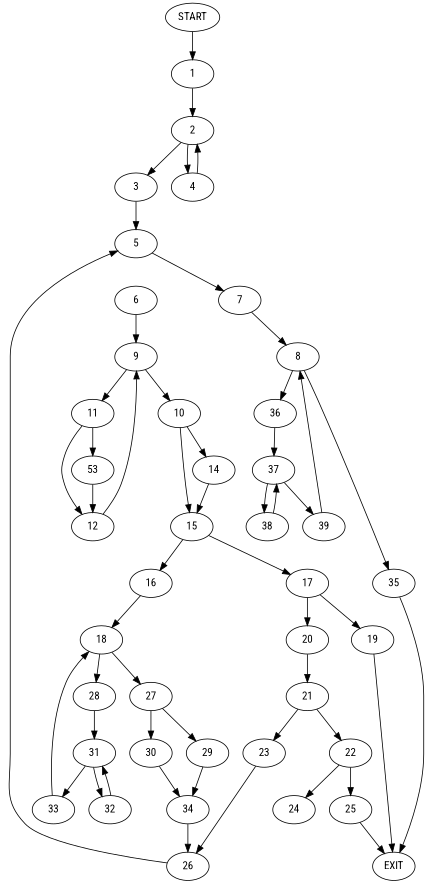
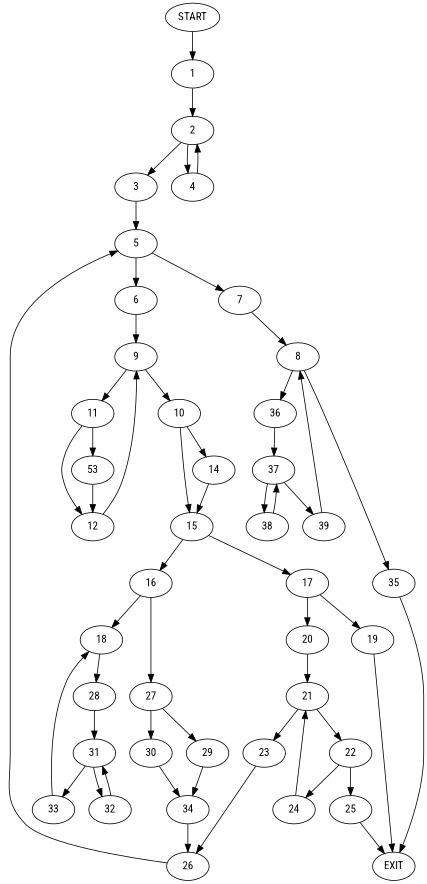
  digraph {
    fontname="Roboto Condensed"
    node [fontname="Roboto Condensed"]
    edge [fontname="Roboto Condensed"]
    n1 [label=START]
    1
    2
    n4 [label=EXIT]
    3
    4
    5
    6
    7
    9
    8
    10
    11
    35
    36
    37
    14
    15
    12
    n20 [label=53]
    16
    17
    18
    19
    20
    27
    28
    21
    29
    30
    31
    22
    23
    24
    25
    26
    34
    32
    33
    38
    39
    n1 -> 1
    1 -> 2
    2 -> 3
    2 -> 4
    3 -> 5
    4 -> 2
+   5 -> 6
    5 -> 7
    6 -> 9
    7 -> 8
    9 -> 10
    9 -> 11
    8 -> 35
    8 -> 36
    10 -> 14
    10 -> 15
    11 -> 12
    11 -> n20
    35 -> n4
    36 -> 37
    37 -> 38
    37 -> 39
    14 -> 15
    15 -> 16
    15 -> 17
    12 -> 9
    n20 -> 12
    16 -> 18
    17 -> 19
    17 -> 20
-   18 -> 27
+   16 -> 27
    18 -> 28
    19 -> n4
    20 -> 21
    27 -> 29
    27 -> 30
    28 -> 31
    21 -> 22
    21 -> 23
    29 -> 34
    30 -> 34
    31 -> 32
    31 -> 33
    22 -> 24
    22 -> 25
    23 -> 26
+   24 -> 21
    25 -> n4
    26 -> 5
    34 -> 26
    32 -> 31
    33 -> 18
    38 -> 37
    39 -> 8
  }
